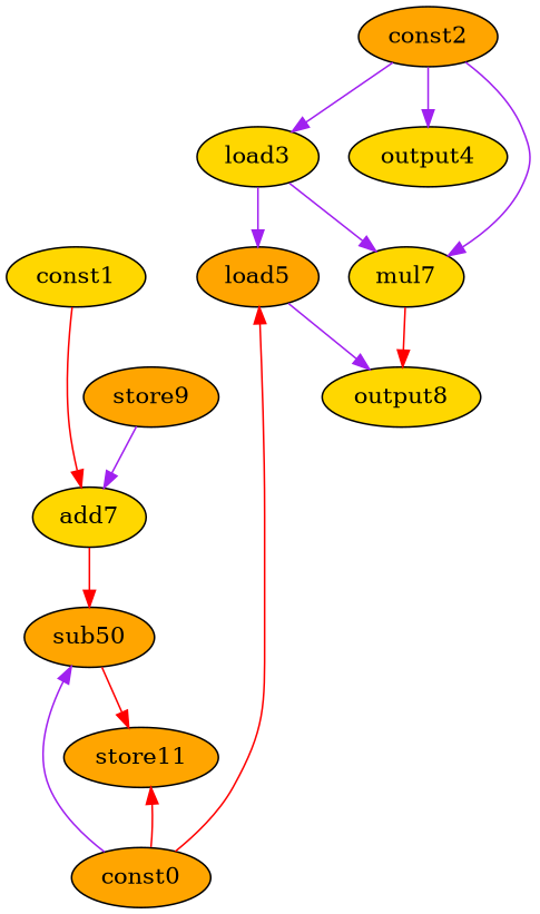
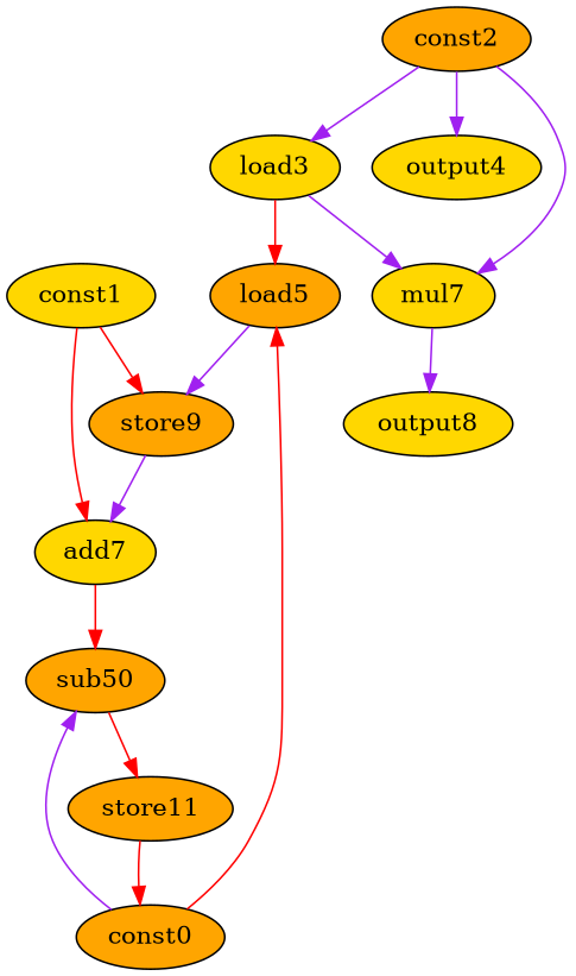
  digraph {
    node [fillcolor=orange opcode=const style=filled]
    edge [color=purple operand=0]
    n1 [label=load5 opcode=mul]
    const0
    n3 [label=sub50 opcode=sub]
    store11 [opcode=store]
    n5 [label=store9 opcode=sub]
    const1 [fillcolor=gold]
    n7 [fillcolor=gold label=add7 opcode=add]
    load3 [fillcolor=gold opcode=load]
    const2
    output4 [fillcolor=gold opcode=output]
    mul7 [fillcolor=gold opcode=mul]
    output8 [fillcolor=gold opcode=output]
-   n1 -> output8 [operand=1]
+   n1 -> n5 [operand=1]
    const0 -> n1 [color=red]
    const0 -> n3
-   const0 -> store11 [color=red]
+   store11 -> const0 [color=red]
    n3 -> store11 [color=red operand=1]
    n5 -> n7 [operand=1]
+   const1 -> n5 [color=red]
    const1 -> n7 [color=red]
    n7 -> n3 [color=red operand=1]
-   load3 -> n1 [operand=1]
+   load3 -> n1 [color=red operand=1]
    load3 -> mul7 [operand=1]
    const2 -> load3
    const2 -> output4
    const2 -> mul7
-   mul7 -> output8 [color=red]
+   mul7 -> output8
  }
